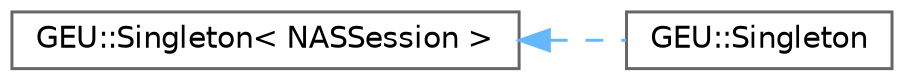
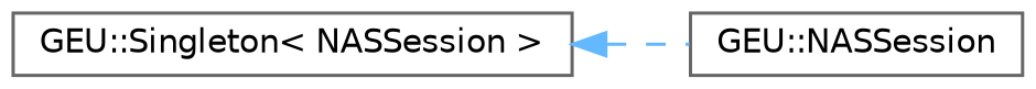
  digraph {
    rankdir=LR
    node [color=grey40 fillcolor=white fontname=Helvetica fontsize=10 shape=box style=filled]
    n1 [height=0.2 label="GEU::Singleton\< NASSession \>" width=0.4]
-   n2 [height=0.2 label="GEU::Singleton" width=0.4]
+   n2 [height=0.2 label="GEU::NASSession" width=0.4]
    n1 -> n2 [color=steelblue1 dir=back fontname=Helvetica fontsize=10 labelfontname=Helvetica labelfontsize=10 style=dashed]
  }
